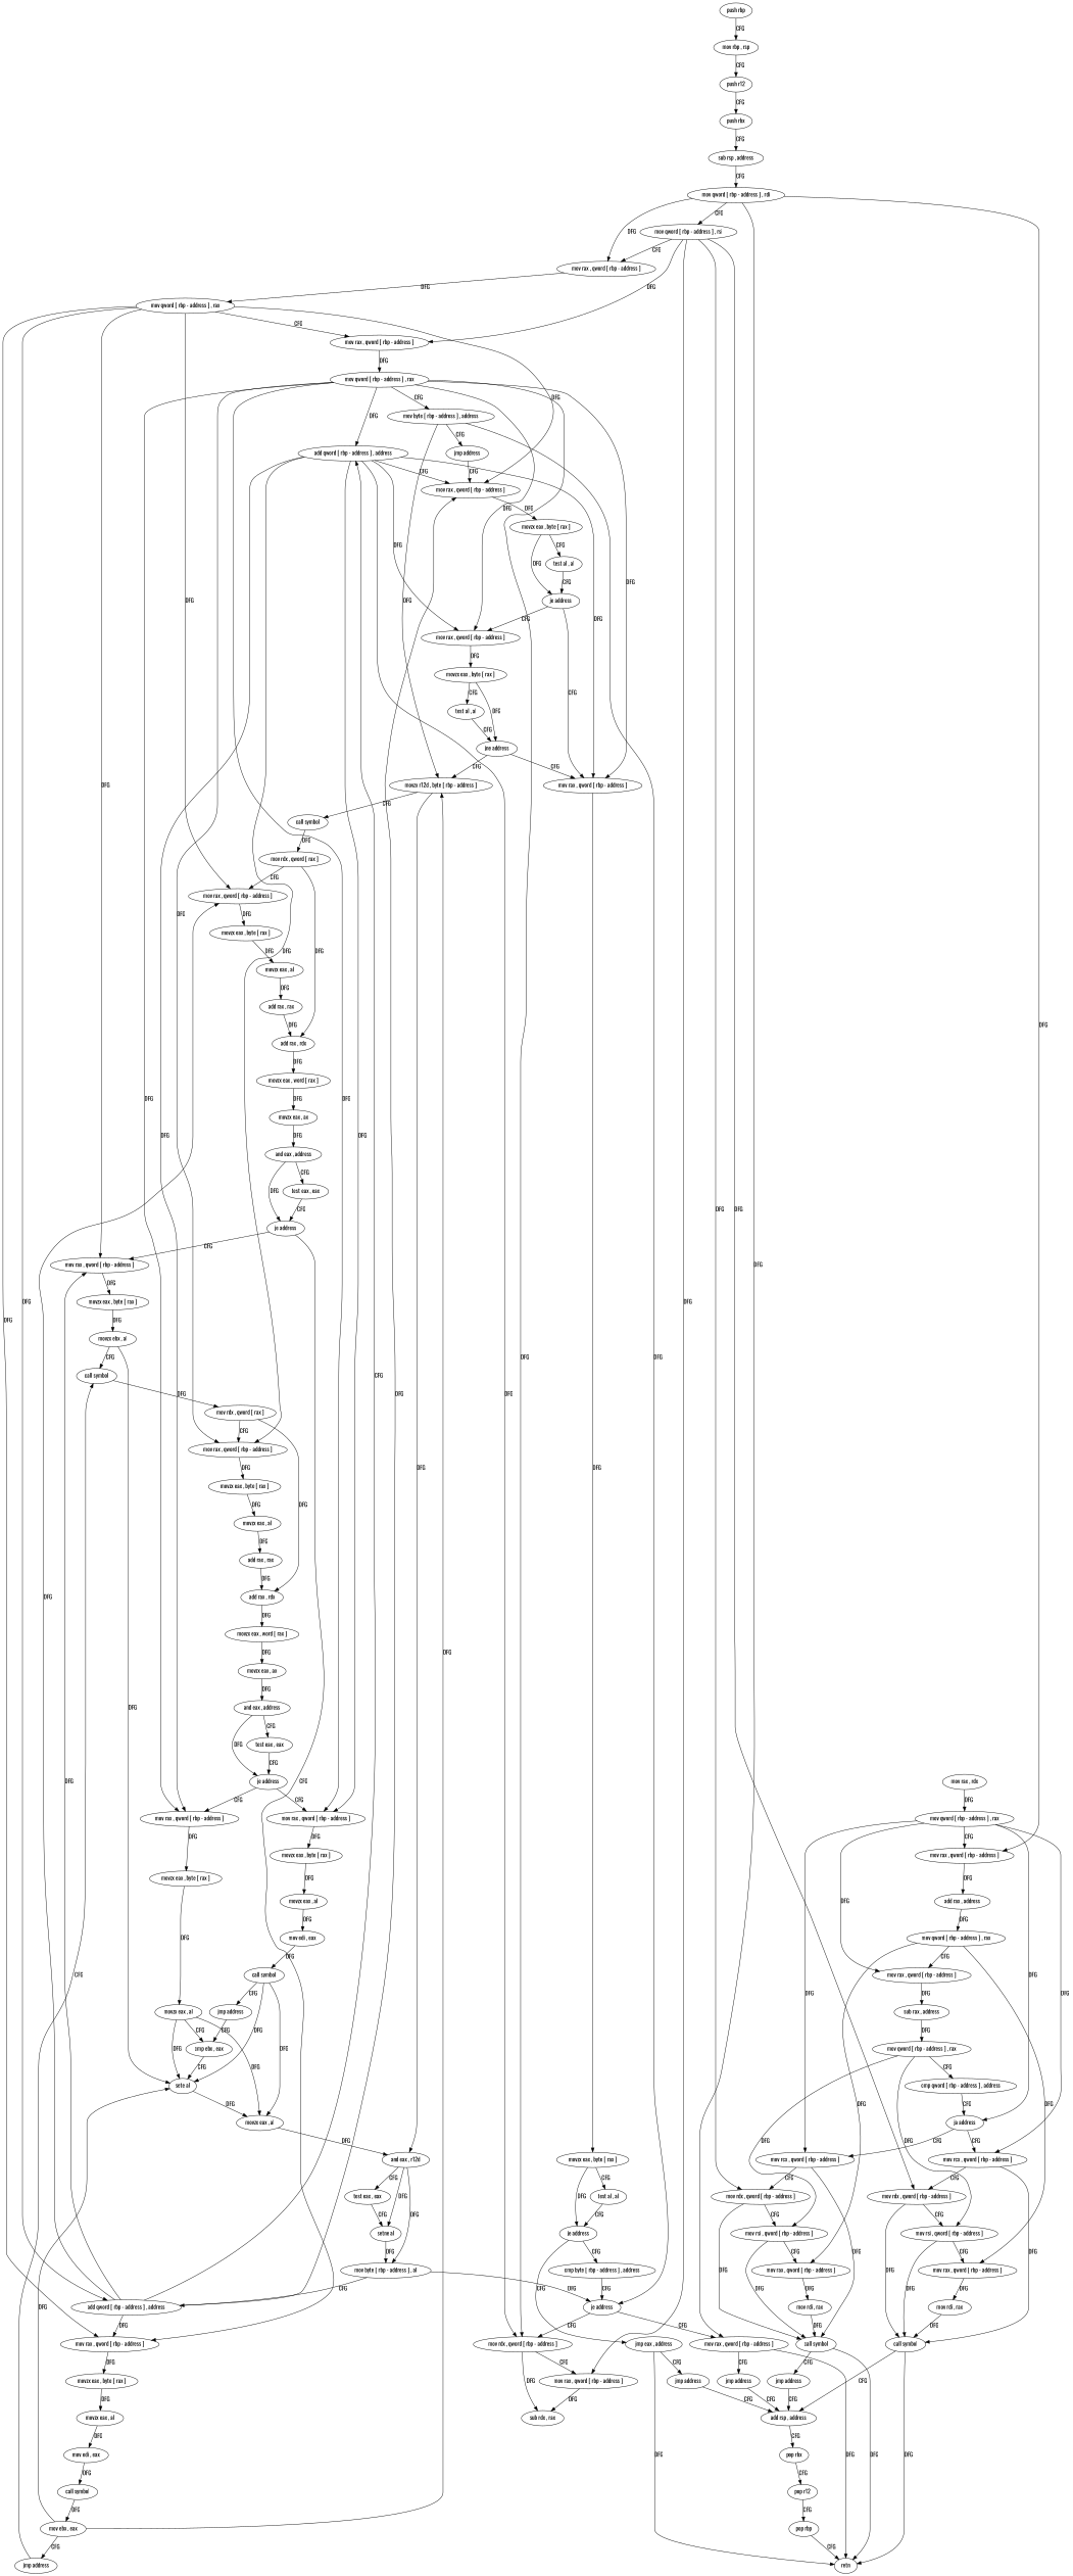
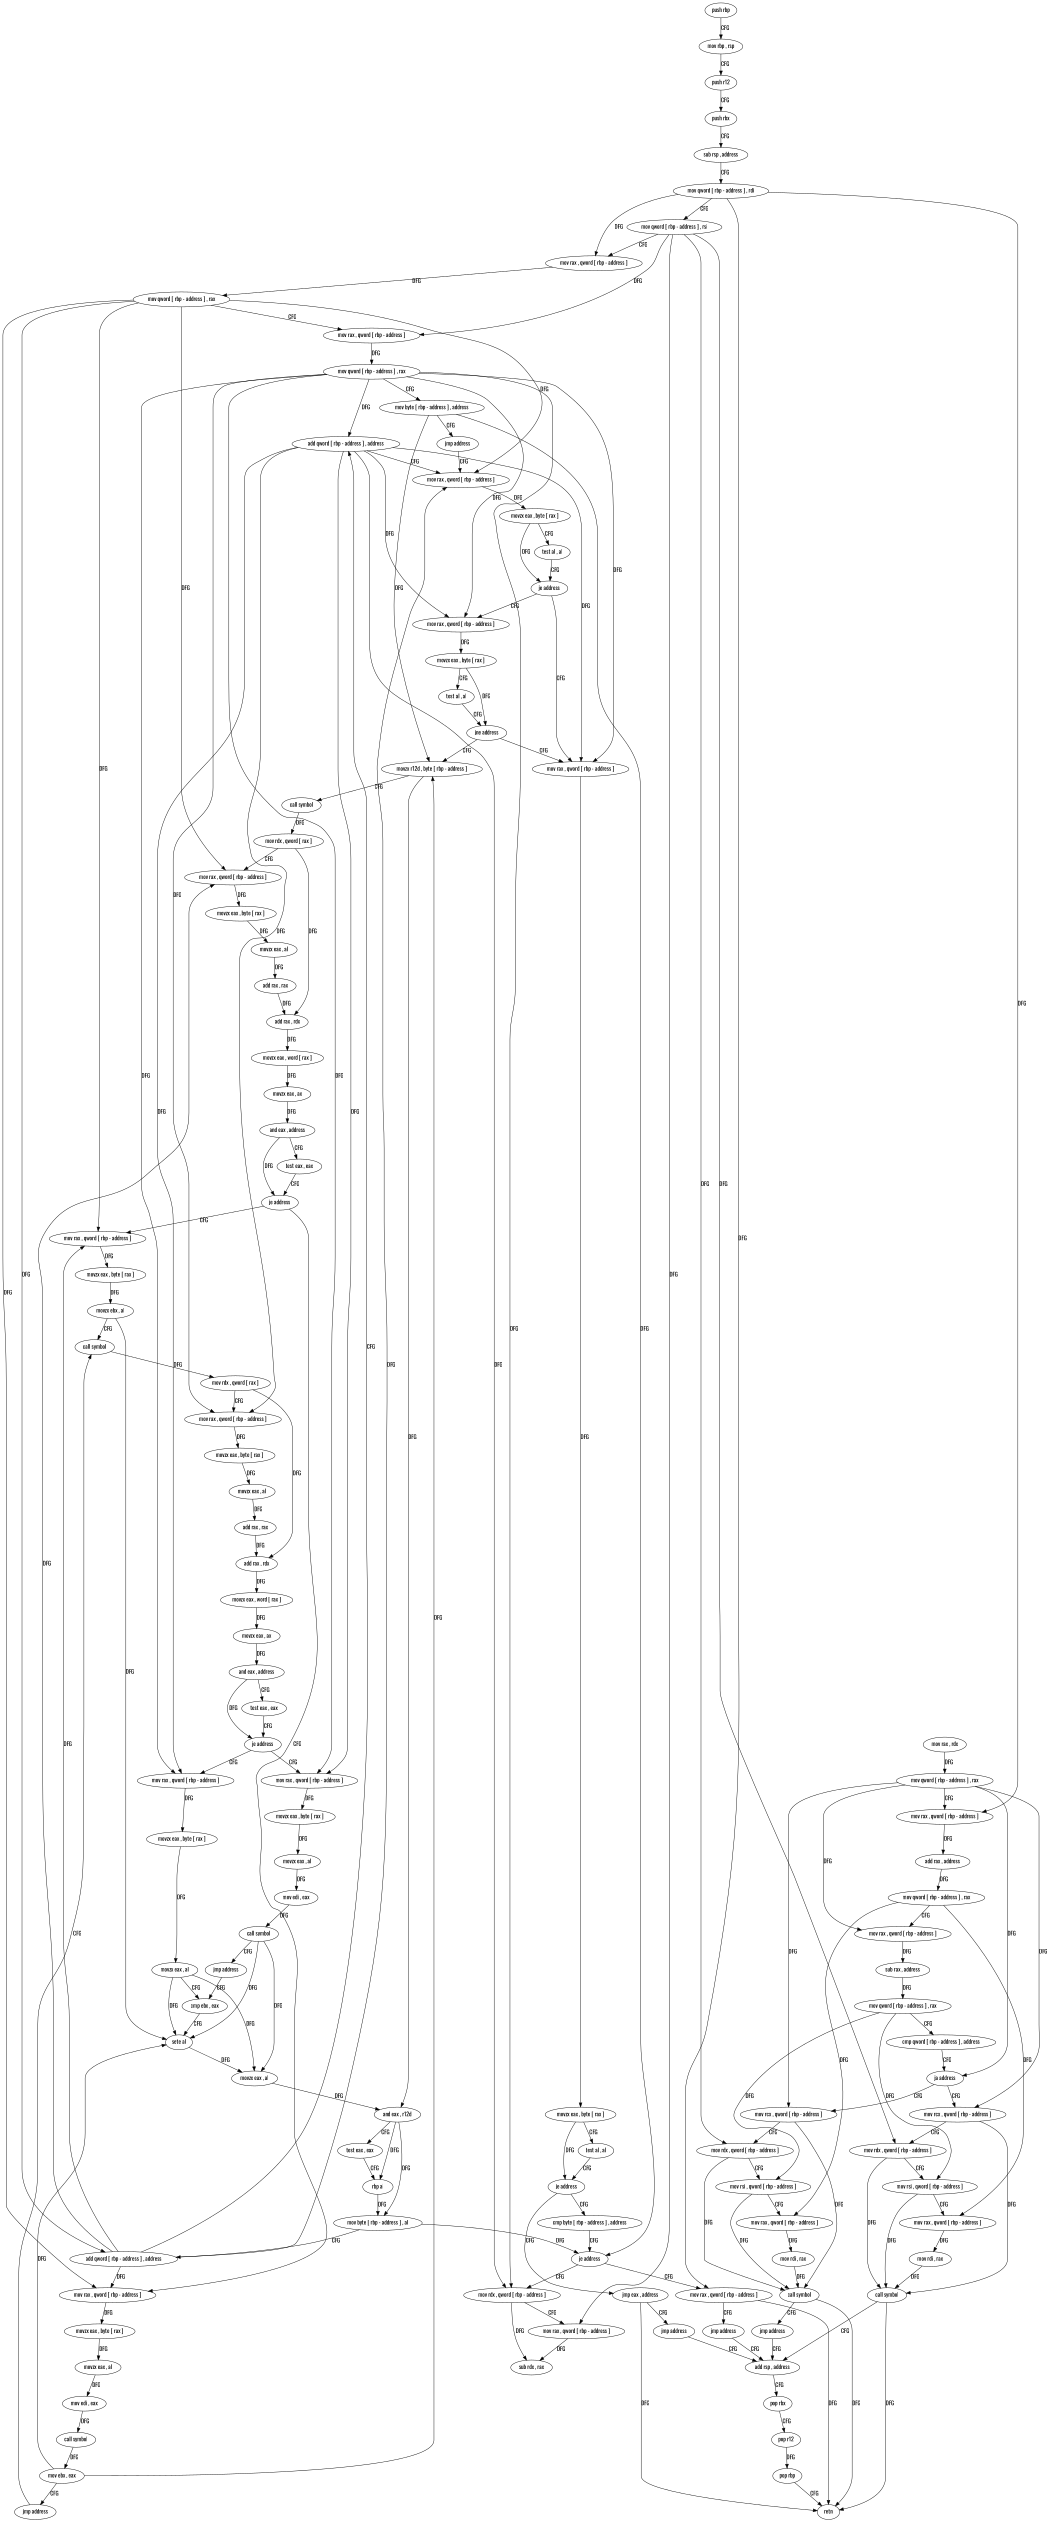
  digraph {
    fontname=Oswald
    node [fontname=Oswald]
    edge [fontname=Oswald]
    n1 [label="push rbp"]
    n2 [label="mov rbp , rsp"]
    n3 [label="push r12"]
    n4 [label="push rbx"]
    n5 [label="sub rsp , address"]
    n6 [label="mov qword [ rbp - address ] , rdi"]
    n7 [label="mov qword [ rbp - address ] , rsi"]
    n8 [label="mov rax , qword [ rbp - address ]"]
    n9 [label="mov rax , qword [ rbp - address ]"]
    n10 [label="mov rax , qword [ rbp - address ]"]
    n11 [label="mov rax , qword [ rbp - address ]"]
    n12 [label="mov rax , qword [ rbp - address ]"]
    n13 [label="mov rdx , qword [ rbp - address ]"]
    n14 [label="mov rdx , qword [ rbp - address ]"]
    n15 [label="mov qword [ rbp - address ] , rax"]
    n16 [label=retn]
    n17 [label="jmp address"]
    n18 [label="add rax , address"]
    n19 [label="mov qword [ rbp - address ] , rax"]
    n20 [label="sub rdx , rax"]
    n21 [label="mov rsi , qword [ rbp - address ]"]
    n22 [label="call symbol"]
    n23 [label="mov rsi , qword [ rbp - address ]"]
    n24 [label="call symbol"]
    n25 [label="mov rax , qword [ rbp - address ]"]
    n26 [label="mov rax , qword [ rbp - address ]"]
    n27 [label="mov rax , qword [ rbp - address ]"]
    n28 [label="mov rax , qword [ rbp - address ]"]
    n29 [label="add qword [ rbp - address ] , address"]
    n30 [label="movzx eax , byte [ rax ]"]
    n31 [label="movzx eax , byte [ rax ]"]
    n32 [label="movzx eax , byte [ rax ]"]
    n33 [label="movzx eax , byte [ rax ]"]
    n34 [label="add qword [ rbp - address ] , address"]
    n35 [label="mov byte [ rbp - address ] , address"]
    n36 [label="mov rax , qword [ rbp - address ]"]
    n37 [label="mov rax , qword [ rbp - address ]"]
    n38 [label="mov rdx , qword [ rbp - address ]"]
    n39 [label="mov rax , qword [ rbp - address ]"]
    n40 [label="mov rax , qword [ rbp - address ]"]
    n41 [label="mov rax , qword [ rbp - address ]"]
    n42 [label="jmp address"]
    n43 [label="movzx r12d , byte [ rbp - address ]"]
    n44 [label="je address"]
    n45 [label="movzx eax , byte [ rax ]"]
    n46 [label="movzx eax , byte [ rax ]"]
    n47 [label="movzx eax , byte [ rax ]"]
    n48 [label="movzx eax , byte [ rax ]"]
    n49 [label="movzx eax , byte [ rax ]"]
    n50 [label="call symbol"]
    n51 [label="and eax , r12d"]
    n52 [label="test al , al"]
    n53 [label="je address"]
    n54 [label="test al , al"]
    n55 [label="je address"]
    n56 [label="test al , al"]
    n57 [label="jne address"]
    n58 [label="cmp byte [ rbp - address ] , address"]
    n59 [label="jmp eax , address"]
    n60 [label="jmp address"]
    n61 [label="add rsp , address"]
    n62 [label="mov rdx , qword [ rax ]"]
    n63 [label="test eax , eax"]
-   n64 [label="setne al"]
+   n64 [label="rbp al"]
    n65 [label="mov byte [ rbp - address ] , al"]
    n66 [label="pop rbx"]
    n67 [label="pop r12"]
    n68 [label="add rax , rdx"]
    n69 [label="movzx eax , word [ rax ]"]
    n70 [label="movzx eax , al"]
    n71 [label="add rax , rax"]
    n72 [label="movzx eax , ax"]
    n73 [label="and eax , address"]
    n74 [label="test eax , eax"]
    n75 [label="je address"]
    n76 [label="movzx ebx , al"]
    n77 [label="movzx eax , al"]
    n78 [label="mov rax , rdx"]
    n79 [label="mov qword [ rbp - address ] , rax"]
    n80 [label="mov rax , qword [ rbp - address ]"]
    n81 [label="ja address"]
    n82 [label="mov rcx , qword [ rbp - address ]"]
    n83 [label="mov rcx , qword [ rbp - address ]"]
    n84 [label="sub rax , address"]
    n85 [label="mov qword [ rbp - address ] , rax"]
    n86 [label="mov rax , qword [ rbp - address ]"]
    n87 [label="mov rax , qword [ rbp - address ]"]
    n88 [label="mov rdi , rax"]
    n89 [label="mov rdi , rax"]
    n90 [label="mov qword [ rbp - address ] , rax"]
    n91 [label="cmp qword [ rbp - address ] , address"]
    n92 [label="jmp address"]
    n93 [label="pop rbp"]
    n94 [label="call symbol"]
    n95 [label="sete al"]
    n96 [label="mov rdx , qword [ rax ]"]
    n97 [label="movzx eax , al"]
    n98 [label="add rax , rdx"]
    n99 [label="mov edi , eax"]
    n100 [label="call symbol"]
    n101 [label="mov ebx , eax"]
    n102 [label="jmp address"]
    n103 [label="movzx eax , al"]
    n104 [label="cmp ebx , eax"]
    n105 [label="movzx eax , al"]
    n106 [label="mov edi , eax"]
    n107 [label="call symbol"]
    n108 [label="jmp address"]
    n109 [label="movzx eax , word [ rax ]"]
    n110 [label="movzx eax , al"]
    n111 [label="add rax , rax"]
    n112 [label="movzx eax , ax"]
    n113 [label="and eax , address"]
    n114 [label="test eax , eax"]
    n115 [label="je address"]
    n1 -> n2 [label=CFG]
    n2 -> n3 [label=CFG]
    n3 -> n4 [label=CFG]
    n4 -> n5 [label=CFG]
    n5 -> n6 [label=CFG]
    n6 -> n7 [label=CFG]
    n6 -> n8 [label=DFG]
    n6 -> n9 [label=DFG]
    n6 -> n10 [label=DFG]
    n7 -> n8 [label=CFG]
    n7 -> n11 [label=DFG]
    n7 -> n12 [label=DFG]
    n7 -> n13 [label=DFG]
    n7 -> n14 [label=DFG]
    n8 -> n15 [label=DFG]
    n9 -> n16 [label=DFG]
    n9 -> n17 [label=CFG]
    n10 -> n18 [label=DFG]
    n11 -> n19 [label=DFG]
    n12 -> n20 [label=DFG]
    n13 -> n21 [label=CFG]
    n13 -> n22 [label=DFG]
    n14 -> n23 [label=CFG]
    n14 -> n24 [label=DFG]
    n15 -> n11 [label=CFG]
    n15 -> n25 [label=DFG]
    n15 -> n26 [label=DFG]
    n15 -> n27 [label=DFG]
    n15 -> n28 [label=DFG]
    n15 -> n29 [label=DFG]
    n17 -> n61 [label=CFG]
    n18 -> n85 [label=DFG]
    n19 -> n34 [label=DFG]
    n19 -> n35 [label=CFG]
    n19 -> n36 [label=DFG]
    n19 -> n37 [label=DFG]
    n19 -> n38 [label=DFG]
    n19 -> n39 [label=DFG]
    n19 -> n40 [label=DFG]
    n19 -> n41 [label=DFG]
    n21 -> n22 [label=DFG]
    n21 -> n86 [label=CFG]
    n22 -> n16 [label=DFG]
    n22 -> n61 [label=CFG]
    n23 -> n24 [label=DFG]
    n23 -> n87 [label=CFG]
    n24 -> n16 [label=DFG]
    n24 -> n92 [label=CFG]
    n25 -> n30 [label=DFG]
    n26 -> n31 [label=DFG]
    n27 -> n32 [label=DFG]
    n28 -> n33 [label=DFG]
    n29 -> n25 [label=DFG]
    n29 -> n26 [label=DFG]
    n29 -> n27 [label=DFG]
    n29 -> n28 [label=DFG]
    n29 -> n34 [label=CFG]
    n30 -> n52 [label=CFG]
    n30 -> n53 [label=DFG]
    n31 -> n70 [label=DFG]
    n32 -> n76 [label=DFG]
    n33 -> n77 [label=DFG]
    n34 -> n25 [label=CFG]
    n34 -> n36 [label=DFG]
    n34 -> n37 [label=DFG]
    n34 -> n38 [label=DFG]
    n34 -> n39 [label=DFG]
    n34 -> n40 [label=DFG]
    n34 -> n41 [label=DFG]
    n35 -> n42 [label=CFG]
    n35 -> n43 [label=DFG]
    n35 -> n44 [label=DFG]
    n36 -> n45 [label=DFG]
    n37 -> n46 [label=DFG]
    n38 -> n12 [label=CFG]
    n38 -> n20 [label=DFG]
    n39 -> n47 [label=DFG]
    n40 -> n48 [label=DFG]
    n41 -> n49 [label=DFG]
    n42 -> n25 [label=CFG]
    n43 -> n50 [label=CFG]
    n43 -> n51 [label=DFG]
    n44 -> n9 [label=CFG]
    n44 -> n38 [label=CFG]
    n45 -> n54 [label=CFG]
    n45 -> n55 [label=DFG]
    n46 -> n56 [label=CFG]
    n46 -> n57 [label=DFG]
    n47 -> n103 [label=DFG]
    n48 -> n105 [label=DFG]
    n49 -> n110 [label=DFG]
    n50 -> n62 [label=DFG]
    n51 -> n63 [label=CFG]
    n51 -> n64 [label=DFG]
    n51 -> n65 [label=DFG]
    n52 -> n53 [label=CFG]
    n53 -> n36 [label=CFG]
    n53 -> n37 [label=CFG]
    n54 -> n55 [label=CFG]
    n55 -> n58 [label=CFG]
    n55 -> n59 [label=CFG]
    n56 -> n57 [label=CFG]
    n57 -> n36 [label=CFG]
    n57 -> n43 [label=CFG]
    n58 -> n44 [label=CFG]
    n59 -> n16 [label=DFG]
    n59 -> n60 [label=CFG]
    n60 -> n61 [label=CFG]
    n61 -> n66 [label=CFG]
    n62 -> n26 [label=CFG]
    n62 -> n68 [label=DFG]
    n63 -> n64 [label=CFG]
    n64 -> n65 [label=DFG]
    n65 -> n29 [label=CFG]
    n65 -> n44 [label=DFG]
    n66 -> n67 [label=CFG]
-   n67 -> n93 [label=CFG]
+   n67 -> n93 [label=DFG]
    n68 -> n69 [label=DFG]
    n69 -> n72 [label=DFG]
    n70 -> n71 [label=DFG]
    n71 -> n68 [label=DFG]
    n72 -> n73 [label=DFG]
    n73 -> n74 [label=CFG]
    n73 -> n75 [label=DFG]
    n74 -> n75 [label=CFG]
    n75 -> n27 [label=CFG]
    n75 -> n28 [label=CFG]
    n76 -> n94 [label=CFG]
    n76 -> n95 [label=DFG]
    n77 -> n99 [label=DFG]
    n78 -> n79 [label=DFG]
    n79 -> n10 [label=CFG]
    n79 -> n80 [label=DFG]
    n79 -> n81 [label=DFG]
    n79 -> n82 [label=DFG]
    n79 -> n83 [label=DFG]
    n80 -> n84 [label=DFG]
    n81 -> n82 [label=CFG]
    n81 -> n83 [label=CFG]
    n82 -> n13 [label=CFG]
    n82 -> n22 [label=DFG]
    n83 -> n14 [label=CFG]
    n83 -> n24 [label=DFG]
    n84 -> n90 [label=DFG]
    n85 -> n80 [label=CFG]
    n85 -> n86 [label=DFG]
    n85 -> n87 [label=DFG]
    n86 -> n88 [label=DFG]
    n87 -> n89 [label=DFG]
    n88 -> n22 [label=DFG]
    n89 -> n24 [label=DFG]
    n90 -> n21 [label=DFG]
    n90 -> n23 [label=DFG]
    n90 -> n91 [label=CFG]
    n91 -> n81 [label=CFG]
    n92 -> n61 [label=CFG]
    n93 -> n16 [label=CFG]
    n94 -> n96 [label=DFG]
    n95 -> n97 [label=DFG]
    n96 -> n41 [label=CFG]
    n96 -> n98 [label=DFG]
    n97 -> n51 [label=DFG]
    n98 -> n109 [label=DFG]
    n99 -> n100 [label=DFG]
    n100 -> n101 [label=DFG]
    n101 -> n43 [label=DFG]
    n101 -> n95 [label=DFG]
    n101 -> n102 [label=CFG]
    n102 -> n94 [label=CFG]
    n103 -> n95 [label=DFG]
    n103 -> n97 [label=DFG]
    n103 -> n104 [label=CFG]
    n104 -> n95 [label=CFG]
    n105 -> n106 [label=DFG]
    n106 -> n107 [label=DFG]
    n107 -> n95 [label=DFG]
    n107 -> n97 [label=DFG]
    n107 -> n108 [label=CFG]
    n108 -> n104 [label=CFG]
    n109 -> n112 [label=DFG]
    n110 -> n111 [label=DFG]
    n111 -> n98 [label=DFG]
    n112 -> n113 [label=DFG]
    n113 -> n114 [label=CFG]
    n113 -> n115 [label=DFG]
    n114 -> n115 [label=CFG]
    n115 -> n39 [label=CFG]
    n115 -> n40 [label=CFG]
  }
